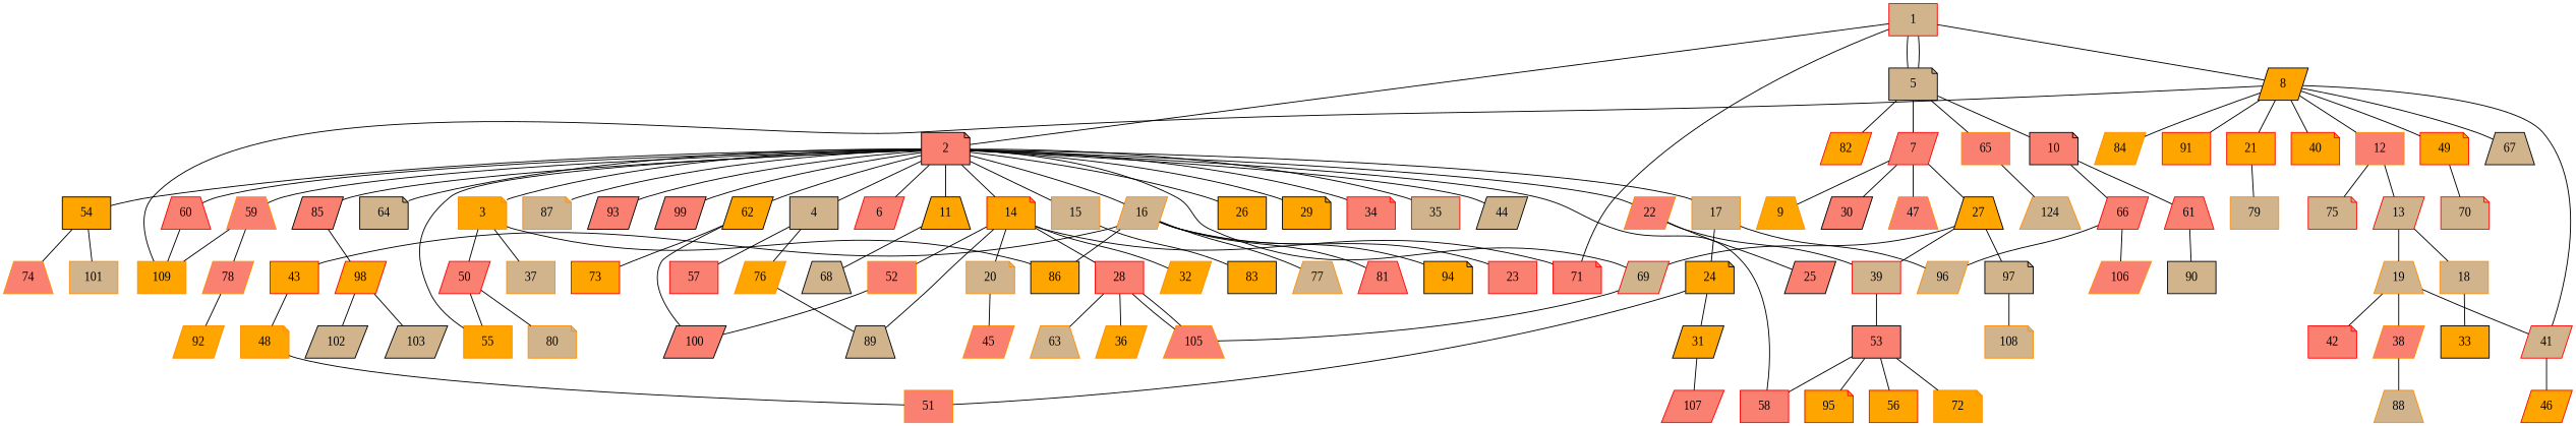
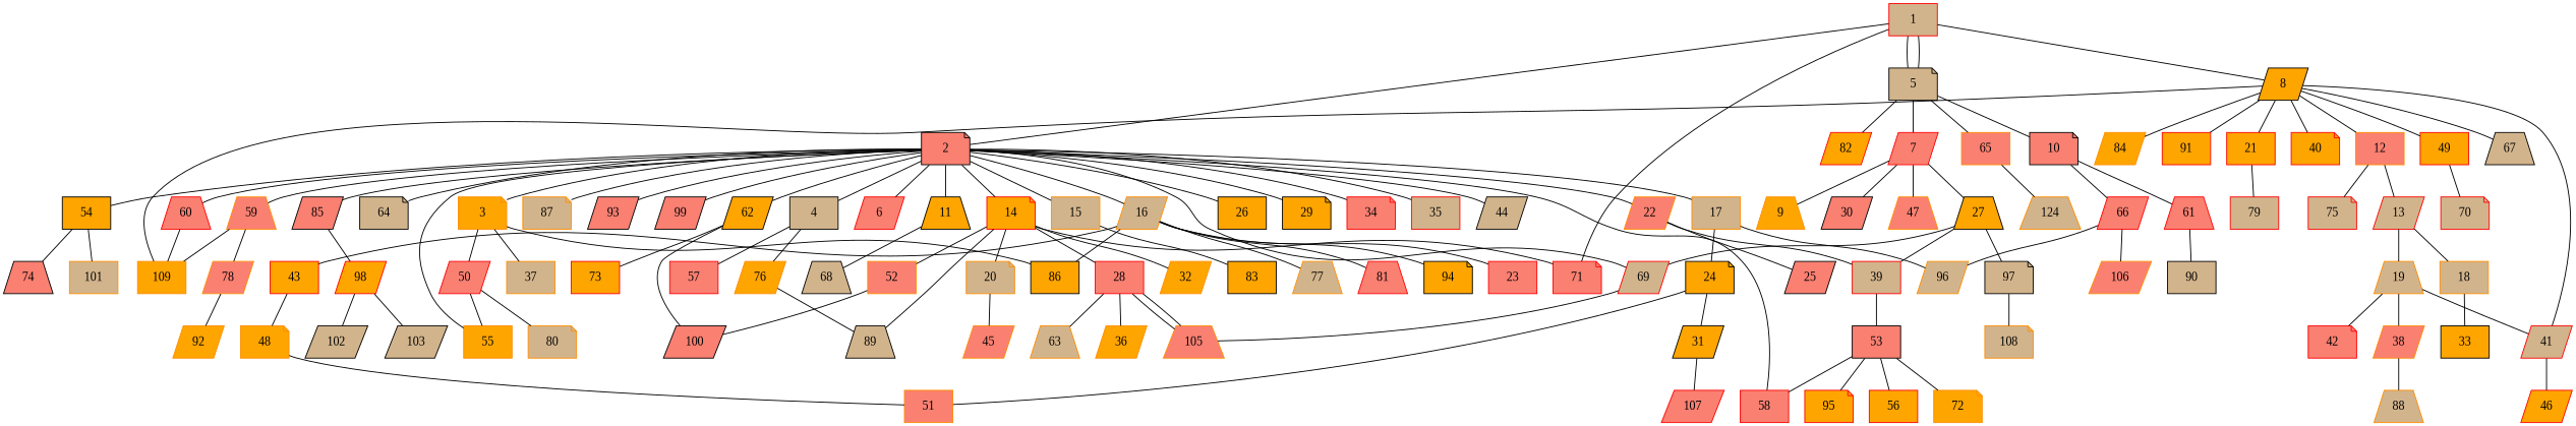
  graph {
    fontname="Liberation Serif"
    node [color=darkorange fillcolor=salmon fontname="Liberation Serif" shape=parallelogram style=filled]
    edge [fontname="Liberation Serif"]
    1 [color=red fillcolor=tan shape=box]
    2 [color=black shape=note]
    5 [color=black fillcolor=tan shape=note]
    8 [color=black fillcolor=orange]
    71 [color=red shape=note]
    3 [fillcolor=orange shape=note]
    4 [color=black fillcolor=tan shape=box]
    6 [color=red]
    11 [color=black fillcolor=orange shape=trapezium]
    14 [color=red fillcolor=orange shape=note]
    15 [fillcolor=tan shape=box]
    16 [fillcolor=tan]
    17 [fillcolor=tan shape=box]
    22
    26 [color=black fillcolor=orange shape=box]
    29 [color=black fillcolor=orange shape=note]
    34 [color=red shape=note]
    35 [color=red fillcolor=tan shape=box]
    44 [color=black fillcolor=tan]
    54 [color=black fillcolor=orange shape=box]
    55 [fillcolor=orange shape=box]
    58 [color=red shape=box]
    59 [shape=trapezium]
    60 [color=red shape=trapezium]
    62 [color=black fillcolor=orange]
    64 [color=black fillcolor=tan shape=note]
    69 [color=red fillcolor=tan]
    85 [color=black]
    87 [fillcolor=tan shape=note]
    93 [color=black]
    99 [color=black]
    7 [color=red]
    10 [color=black shape=note]
    65 [shape=box]
    82 [color=red fillcolor=orange]
    12 [shape=box]
    21 [color=red fillcolor=orange shape=box]
    40 [color=red fillcolor=orange shape=note]
    41 [color=red fillcolor=tan]
-   49 [color=red fillcolor=orange shape=note]
+   49 [color=red fillcolor=orange shape=box]
    67 [color=black fillcolor=tan shape=trapezium]
    84 [fillcolor=orange]
    91 [color=red fillcolor=orange shape=box]
    109 [fillcolor=orange shape=box]
    37 [fillcolor=tan shape=box]
    50 [color=red]
    86 [color=black fillcolor=orange shape=box]
    57 [color=red shape=box]
    76 [fillcolor=orange]
    68 [color=black fillcolor=tan shape=trapezium]
    20 [fillcolor=tan shape=note]
    28 [color=red shape=box]
    32 [fillcolor=orange]
    52 [shape=box]
    89 [color=black fillcolor=tan shape=trapezium]
    83 [color=black fillcolor=orange shape=box]
    23 [color=red shape=box]
    43 [color=red fillcolor=orange shape=box]
    77 [fillcolor=tan shape=trapezium]
    81 [color=red shape=trapezium]
    94 [color=black fillcolor=orange shape=note]
    24 [color=black fillcolor=orange shape=note]
    96 [fillcolor=tan]
    25 [color=black]
    39 [color=red fillcolor=tan shape=box]
-   74 [shape=trapezium]
+   74 [color=black shape=trapezium]
    101 [fillcolor=tan shape=box]
    78
    100 [color=black]
    73 [color=red fillcolor=orange shape=box]
    105 [shape=trapezium]
    98 [color=red fillcolor=orange]
    80 [fillcolor=tan shape=note]
    9 [fillcolor=orange shape=trapezium]
    27 [color=black fillcolor=orange shape=trapezium]
    30 [color=black]
    47 [shape=trapezium]
    61 [color=red shape=trapezium]
    66 [color=red]
    n80 [fillcolor=tan label=124 shape=trapezium]
    97 [color=black fillcolor=tan shape=note]
    13 [color=red fillcolor=tan]
    75 [color=red fillcolor=tan shape=note]
-   79 [fillcolor=tan shape=box]
+   79 [color=red fillcolor=tan shape=box]
    46 [color=red fillcolor=orange]
    70 [color=red fillcolor=tan shape=note]
    90 [color=black fillcolor=tan shape=box]
    106
    18 [fillcolor=tan shape=box]
    19 [fillcolor=tan shape=trapezium]
    33 [color=black fillcolor=orange shape=box]
    38
    42 [color=red shape=note]
    45
    36 [fillcolor=orange]
    63 [fillcolor=tan shape=trapezium]
    48 [fillcolor=orange shape=note]
    31 [color=black fillcolor=orange]
    51 [shape=box]
    88 [fillcolor=tan shape=trapezium]
    53 [color=black shape=box]
    107 [color=red]
    108 [fillcolor=tan shape=note]
    56 [color=red fillcolor=orange shape=box]
    72 [fillcolor=orange shape=note]
    95 [color=red fillcolor=orange shape=note]
    92 [fillcolor=orange]
    102 [color=black fillcolor=tan]
    103 [color=black fillcolor=tan]
    1 -- 2
    1 -- 5
    1 -- 5
    1 -- 8
    1 -- 71
    2 -- 3
    2 -- 4
    2 -- 6
    2 -- 11
    2 -- 14
    2 -- 15
    2 -- 16
    2 -- 17
    2 -- 22
    2 -- 26
    2 -- 29
    2 -- 34
    2 -- 35
    2 -- 44
    2 -- 54
    2 -- 55
    2 -- 58
    2 -- 59
    2 -- 60
    2 -- 62
    2 -- 64
    2 -- 69
    2 -- 85
    2 -- 87
    2 -- 93
    2 -- 99
    5 -- 7
    5 -- 10
    5 -- 65
    5 -- 82
    8 -- 12
    8 -- 21
    8 -- 40
    8 -- 41
    8 -- 49
    8 -- 67
    8 -- 84
    8 -- 91
    8 -- 109
    3 -- 37
    3 -- 50
    3 -- 86
    4 -- 57
    4 -- 76
    11 -- 68
    14 -- 71
    14 -- 20
    14 -- 28
    14 -- 32
    14 -- 52
    14 -- 89
    15 -- 83
    16 -- 86
    16 -- 23
    16 -- 43
    16 -- 77
    16 -- 81
    16 -- 94
    17 -- 24
    17 -- 96
    22 -- 25
    22 -- 39
    54 -- 74
    54 -- 101
    59 -- 109
    59 -- 78
    60 -- 109
    62 -- 100
    62 -- 73
    69 -- 105
    85 -- 98
    7 -- 9
    7 -- 27
    7 -- 30
    7 -- 47
    10 -- 61
    10 -- 66
    65 -- n80
    12 -- 13
    12 -- 75
    21 -- 79
    41 -- 46
    49 -- 70
    50 -- 55
    50 -- 80
    76 -- 89
    20 -- 45
    28 -- 105
    28 -- 105
    28 -- 36
    28 -- 63
    52 -- 100
    43 -- 48
    24 -- 31
    24 -- 51
    39 -- 53
    78 -- 92
    98 -- 102
    98 -- 103
    27 -- 69
    27 -- 39
    27 -- 97
    61 -- 90
    66 -- 96
    66 -- 106
    97 -- 108
    13 -- 18
    13 -- 19
    18 -- 33
    19 -- 41
    19 -- 38
    19 -- 42
    38 -- 88
    48 -- 51
    31 -- 107
    53 -- 58
    53 -- 56
    53 -- 72
    53 -- 95
  }
